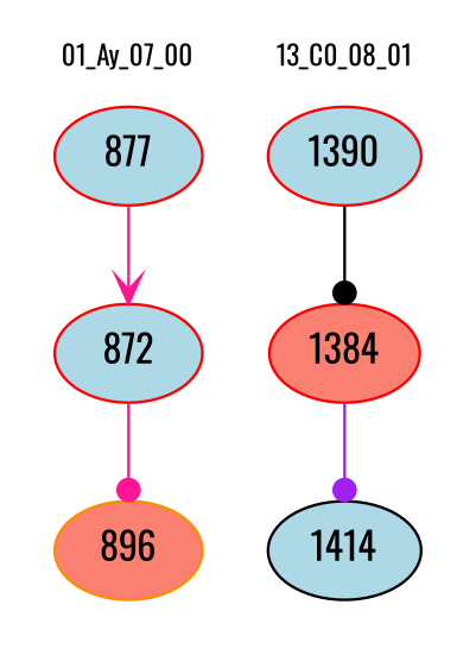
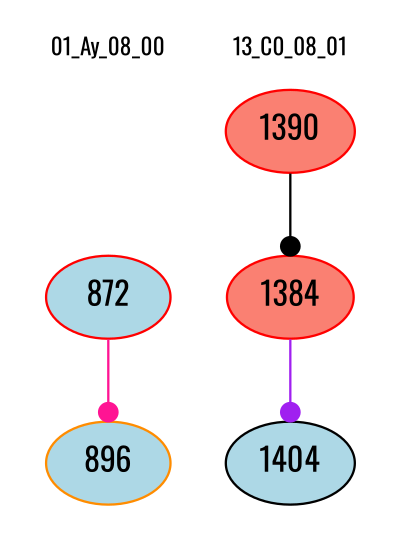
  digraph {
    fontname=Oswald
    node [color=red fillcolor=lightblue fontname=Oswald style=filled]
    edge [arrowhead=dot color=deeppink fontname=Oswald]
-   n1 [label=877]
    n2 [label=872]
-   n3 [color=darkorange fillcolor=salmon label=896]
-   n4 [label=1390]
+   n3 [color=darkorange label=896]
+   n4 [fillcolor=salmon label=1390]
    n5 [fillcolor=salmon label=1384]
-   n6 [color=black label=1414]
+   n6 [color=black label=1404]
    subgraph cluster_1 {
      color=white
      fontsize=10
-     label="01_Ay_07_00"
-     n1
+     label="01_Ay_08_00"
      n2
      n3
    }
    subgraph cluster_2 {
      color=white
      fontsize=10
      label="13_C0_08_01"
      n4
      n5
      n6
    }
-   n1 -> n2 [arrowhead=vee]
    n2 -> n3
    n4 -> n5 [color=black]
    n5 -> n6 [color=purple]
  }
